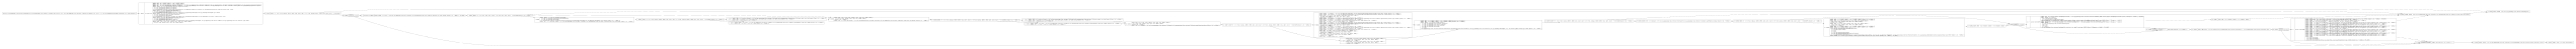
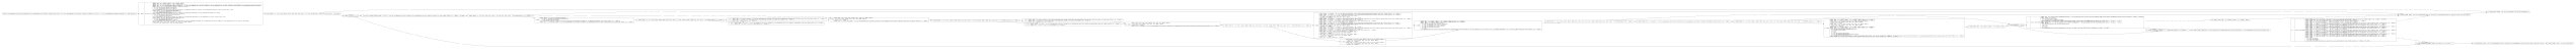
  digraph {
    fontname="JetBrains Mono"
    rankdir=LR
    node [fontname="JetBrains Mono" shape=record]
    edge [fontname="JetBrains Mono"]
    n1 [label="{0\:\ 0x0000|MTH_ENTER_BLOCK\l|0x0000: MOVE  (r8 I:?[OBJECT, ARRAY]) = (r16 I:?[OBJECT, ARRAY]) \l0x0002: MOVE  (r9 I:?[OBJECT, ARRAY]) = (r17 I:?[OBJECT, ARRAY]) \l0x0004: IGET  (r0 I:mil.nga.geopackage.projection.Projection) = (r8 I:mil.nga.geopackage.tiles.retriever.TileCreator) mil.nga.geopackage.tiles.retriever.TileCreator.requestProjection mil.nga.geopackage.projection.Projection \l0x0006: IGET  (r1 I:mil.nga.geopackage.projection.Projection) = (r8 I:mil.nga.geopackage.tiles.retriever.TileCreator) mil.nga.geopackage.tiles.retriever.TileCreator.tilesProjection mil.nga.geopackage.projection.Projection \l0x0008: INVOKE  (r0 I:mil.nga.geopackage.projection.ProjectionTransform) = \l  (r0 I:mil.nga.geopackage.projection.Projection)\l  (r1 I:mil.nga.geopackage.projection.Projection)\l mil.nga.geopackage.projection.Projection.getTransformation(mil.nga.geopackage.projection.Projection):mil.nga.geopackage.projection.ProjectionTransform type: VIRTUAL \l0x000c: INVOKE  (r7 I:mil.nga.geopackage.BoundingBox) = \l  (r0 I:mil.nga.geopackage.projection.ProjectionTransform)\l  (r9 I:mil.nga.geopackage.BoundingBox)\l mil.nga.geopackage.projection.ProjectionTransform.transform(mil.nga.geopackage.BoundingBox):mil.nga.geopackage.BoundingBox type: VIRTUAL \l0x0010: INVOKE  (r2 I:mil.nga.geopackage.tiles.matrix.TileMatrix) = \l  (r8 I:mil.nga.geopackage.tiles.retriever.TileCreator)\l  (r7 I:mil.nga.geopackage.BoundingBox)\l mil.nga.geopackage.tiles.retriever.TileCreator.getTileMatrix(mil.nga.geopackage.BoundingBox):mil.nga.geopackage.tiles.matrix.TileMatrix type: DIRECT \l0x0014: INVOKE  (r10 I:mil.nga.geopackage.tiles.user.TileCursor) = \l  (r8 I:mil.nga.geopackage.tiles.retriever.TileCreator)\l  (r7 I:mil.nga.geopackage.BoundingBox)\l  (r2 I:mil.nga.geopackage.tiles.matrix.TileMatrix)\l mil.nga.geopackage.tiles.retriever.TileCreator.retrieveTileResults(mil.nga.geopackage.BoundingBox, mil.nga.geopackage.tiles.matrix.TileMatrix):mil.nga.geopackage.tiles.user.TileCursor type: DIRECT \l0x0018: CONST  (r11 I:?[int, float, boolean, short, byte, char, OBJECT, ARRAY]) = \l  (0 ?[int, float, boolean, short, byte, char, OBJECT, ARRAY])\l \l}"]
    n2 [label="{1\:\ 0x0019|0x0019: IF  (r10 I:?[int, boolean, OBJECT, ARRAY, byte, short, char]) == (0 ?[int, boolean, OBJECT, ARRAY, byte, short, char])  \-\> B:34:0x00f1 \l}"]
    n3 [label="{2\:\ 0x001b|SYNTHETIC\lSplitter:B:2:0x001b\l}"]
    n4 [label="{34\:\ 0x00f1|0x00f1: RETURN  (r11 I:mil.nga.geopackage.tiles.retriever.GeoPackageTile) \l}"]
    n5 [label="{3\:\ ?|Splitter:B:2:0x001b\l|0x001b: INVOKE  (r1 I:int) = (r10 I:mil.nga.geopackage.tiles.user.TileCursor) mil.nga.geopackage.tiles.user.TileCursor.getCount():int type: VIRTUAL A[Catch:\{ all \-\> 0x00ec \}, TRY_ENTER]\l}"]
    n6 [label="{31\:\ 0x00ec|ExcHandler: all null\lSplitter:B:2:0x001b\l|0x00ec: MOVE_EXCEPTION  (r0 I:?[OBJECT]) =  \l}"]
    n7 [label="{4\:\ 0x001f|0x001f: IF  (r1 I:?[int, byte, short, char]) \<= (0 ?[int, byte, short, char])  \-\> B:30:0x00e8 A[Catch:\{ all \-\> 0x00ec \}]\l}"]
    n8 [label="{32\:\ 0x00ed|0x00ed: INVOKE  (r10 I:mil.nga.geopackage.tiles.user.TileCursor) mil.nga.geopackage.tiles.user.TileCursor.close():void type: VIRTUAL \l}"]
    n9 [label="{5\:\ 0x0021|0x0021: INVOKE  (r4 I:mil.nga.geopackage.BoundingBox) = \l  (r0 I:mil.nga.geopackage.projection.ProjectionTransform)\l  (r9 I:mil.nga.geopackage.BoundingBox)\l mil.nga.geopackage.projection.ProjectionTransform.transform(mil.nga.geopackage.BoundingBox):mil.nga.geopackage.BoundingBox type: VIRTUAL A[Catch:\{ all \-\> 0x00ec \}]\l0x0025: IGET  (r1 I:java.lang.Integer) = (r8 I:mil.nga.geopackage.tiles.retriever.TileCreator) mil.nga.geopackage.tiles.retriever.TileCreator.width java.lang.Integer A[Catch:\{ all \-\> 0x00ec \}]\l}"]
    n10 [label="{30\:\ 0x00e8|0x00e8: INVOKE  (r10 I:mil.nga.geopackage.tiles.user.TileCursor) mil.nga.geopackage.tiles.user.TileCursor.close():void type: VIRTUAL \l}"]
    n11 [label="{9\:\ 0x0035|0x0035: MOVE  (r12 I:?[int, float, boolean, short, byte, char, OBJECT, ARRAY]) = \l  (r1 I:?[int, float, boolean, short, byte, char, OBJECT, ARRAY])\l A[Catch:\{ all \-\> 0x00ec \}]\l0x0036: IGET  (r1 I:java.lang.Integer) = (r8 I:mil.nga.geopackage.tiles.retriever.TileCreator) mil.nga.geopackage.tiles.retriever.TileCreator.height java.lang.Integer A[Catch:\{ all \-\> 0x00ec \}]\l}"]
    n12 [label="{6\:\ 0x0027|0x0027: IF  (r1 I:?[int, boolean, OBJECT, ARRAY, byte, short, char]) == (0 ?[int, boolean, OBJECT, ARRAY, byte, short, char])  \-\> B:8:0x0030 A[Catch:\{ all \-\> 0x00ec \}]\l}"]
    n13 [label="{7\:\ 0x0029|0x0029: IGET  (r1 I:java.lang.Integer) = (r8 I:mil.nga.geopackage.tiles.retriever.TileCreator) mil.nga.geopackage.tiles.retriever.TileCreator.width java.lang.Integer A[Catch:\{ all \-\> 0x00ec \}]\l0x002b: INVOKE  (r1 I:int) = (r1 I:java.lang.Integer) java.lang.Integer.intValue():int type: VIRTUAL A[Catch:\{ all \-\> 0x00ec \}]\l0x002f: GOTO  \-\> 0x0035 A[Catch:\{ all \-\> 0x00ec \}]\l}"]
    n14 [label="{8\:\ 0x0030|0x0030: INVOKE  (r5 I:long) = (r2 I:mil.nga.geopackage.tiles.matrix.TileMatrix) mil.nga.geopackage.tiles.matrix.TileMatrix.getTileWidth():long type: VIRTUAL A[Catch:\{ all \-\> 0x00ec \}]\l0x0034: CAST  (r1 I:int) = (int) (r5 I:long) A[Catch:\{ all \-\> 0x00ec \}]\l}"]
    n15 [label="{10\:\ 0x0038|0x0038: IF  (r1 I:?[int, boolean, OBJECT, ARRAY, byte, short, char]) == (0 ?[int, boolean, OBJECT, ARRAY, byte, short, char])  \-\> B:12:0x0041 A[Catch:\{ all \-\> 0x00ec \}]\l}"]
    n16 [label="{11\:\ 0x003a|0x003a: IGET  (r1 I:java.lang.Integer) = (r8 I:mil.nga.geopackage.tiles.retriever.TileCreator) mil.nga.geopackage.tiles.retriever.TileCreator.height java.lang.Integer A[Catch:\{ all \-\> 0x00ec \}]\l0x003c: INVOKE  (r1 I:int) = (r1 I:java.lang.Integer) java.lang.Integer.intValue():int type: VIRTUAL A[Catch:\{ all \-\> 0x00ec \}]\l0x0040: GOTO  \-\> 0x0046 A[Catch:\{ all \-\> 0x00ec \}]\l}"]
    n17 [label="{12\:\ 0x0041|0x0041: INVOKE  (r5 I:long) = (r2 I:mil.nga.geopackage.tiles.matrix.TileMatrix) mil.nga.geopackage.tiles.matrix.TileMatrix.getTileHeight():long type: VIRTUAL A[Catch:\{ all \-\> 0x00ec \}]\l0x0045: CAST  (r1 I:int) = (int) (r5 I:long) A[Catch:\{ all \-\> 0x00ec \}]\l}"]
    n18 [label="{13\:\ 0x0046|0x0046: MOVE  (r13 I:?[int, float, boolean, short, byte, char, OBJECT, ARRAY]) = \l  (r1 I:?[int, float, boolean, short, byte, char, OBJECT, ARRAY])\l A[Catch:\{ all \-\> 0x00ec \}]\l0x0047: IGET  (r1 I:boolean) = (r8 I:mil.nga.geopackage.tiles.retriever.TileCreator) mil.nga.geopackage.tiles.retriever.TileCreator.sameProjection boolean A[Catch:\{ all \-\> 0x00ec \}]\l}"]
    n19 [label="{14\:\ 0x0049|0x0049: IF  (r1 I:?[int, boolean, OBJECT, ARRAY, byte, short, char]) != (0 ?[int, boolean, OBJECT, ARRAY, byte, short, char])  \-\> B:16:0x0076 A[Catch:\{ all \-\> 0x00ec \}]\l}"]
    n20 [label="{15\:\ 0x004b|0x004b: INVOKE  (r5 I:double) = (r4 I:mil.nga.geopackage.BoundingBox) mil.nga.geopackage.BoundingBox.getMaxLongitude():double type: VIRTUAL A[Catch:\{ all \-\> 0x00ec \}]\l0x004f: INVOKE  (r14 I:double) = (r4 I:mil.nga.geopackage.BoundingBox) mil.nga.geopackage.BoundingBox.getMinLongitude():double type: VIRTUAL A[Catch:\{ all \-\> 0x00ec \}]\l0x0053: CONST  (r1 I:?[int, float, boolean, short, byte, char, OBJECT, ARRAY]) = \l  (0 ?[int, float, boolean, short, byte, char, OBJECT, ARRAY])\l A[Catch:\{ all \-\> 0x00ec \}]\l0x0054: ARITH  (r5 I:double) = (r5 I:double) \- (r14 I:double) A[Catch:\{ all \-\> 0x00ec \}]\l0x0055: INVOKE  (r14 I:double) = (r2 I:mil.nga.geopackage.tiles.matrix.TileMatrix) mil.nga.geopackage.tiles.matrix.TileMatrix.getPixelXSize():double type: VIRTUAL A[Catch:\{ all \-\> 0x00ec \}]\l0x0059: ARITH  (r5 I:double) = (r5 I:double) \/ (r14 I:double) A[Catch:\{ all \-\> 0x00ec \}]\l0x005a: INVOKE  (r5 I:long) = (r5 I:double) java.lang.Math.round(double):long type: STATIC A[Catch:\{ all \-\> 0x00ec \}]\l0x005e: CAST  (r1 I:int) = (int) (r5 I:long) A[Catch:\{ all \-\> 0x00ec \}]\l0x005f: INVOKE  (r5 I:double) = (r4 I:mil.nga.geopackage.BoundingBox) mil.nga.geopackage.BoundingBox.getMaxLatitude():double type: VIRTUAL A[Catch:\{ all \-\> 0x00ec \}]\l0x0063: INVOKE  (r14 I:double) = (r4 I:mil.nga.geopackage.BoundingBox) mil.nga.geopackage.BoundingBox.getMinLatitude():double type: VIRTUAL A[Catch:\{ all \-\> 0x00ec \}]\l0x0067: CONST  (r3 I:?[int, float, boolean, short, byte, char, OBJECT, ARRAY]) = \l  (0 ?[int, float, boolean, short, byte, char, OBJECT, ARRAY])\l A[Catch:\{ all \-\> 0x00ec \}]\l0x0068: ARITH  (r5 I:double) = (r5 I:double) \- (r14 I:double) A[Catch:\{ all \-\> 0x00ec \}]\l0x0069: INVOKE  (r14 I:double) = (r2 I:mil.nga.geopackage.tiles.matrix.TileMatrix) mil.nga.geopackage.tiles.matrix.TileMatrix.getPixelYSize():double type: VIRTUAL A[Catch:\{ all \-\> 0x00ec \}]\l0x006d: ARITH  (r5 I:double) = (r5 I:double) \/ (r14 I:double) A[Catch:\{ all \-\> 0x00ec \}]\l0x006e: INVOKE  (r5 I:long) = (r5 I:double) java.lang.Math.round(double):long type: STATIC A[Catch:\{ all \-\> 0x00ec \}]\l0x0072: CAST  (r3 I:int) = (int) (r5 I:long) A[Catch:\{ all \-\> 0x00ec \}]\l0x0073: MOVE  (r5 I:?[int, float, boolean, short, byte, char, OBJECT, ARRAY]) = \l  (r1 I:?[int, float, boolean, short, byte, char, OBJECT, ARRAY])\l A[Catch:\{ all \-\> 0x00ec \}]\l0x0074: MOVE  (r6 I:?[int, float, boolean, short, byte, char, OBJECT, ARRAY]) = \l  (r3 I:?[int, float, boolean, short, byte, char, OBJECT, ARRAY])\l A[Catch:\{ all \-\> 0x00ec \}]\l0x0075: GOTO  \-\> 0x0078 A[Catch:\{ all \-\> 0x00ec \}]\l}"]
    n21 [label="{16\:\ 0x0076|0x0076: MOVE  (r5 I:?[int, float, boolean, short, byte, char, OBJECT, ARRAY]) = \l  (r12 I:?[int, float, boolean, short, byte, char, OBJECT, ARRAY])\l A[Catch:\{ all \-\> 0x00ec \}]\l0x0077: MOVE  (r6 I:?[int, float, boolean, short, byte, char, OBJECT, ARRAY]) = \l  (r13 I:?[int, float, boolean, short, byte, char, OBJECT, ARRAY])\l A[Catch:\{ all \-\> 0x00ec \}]\l}"]
    n22 [label="{17\:\ 0x0078|0x0078: MOVE  (r1 I:?[OBJECT, ARRAY]) = (r16 I:?[OBJECT, ARRAY]) A[Catch:\{ all \-\> 0x00ec \}]\l0x007a: MOVE  (r3 I:?[OBJECT, ARRAY]) = (r10 I:?[OBJECT, ARRAY]) A[Catch:\{ all \-\> 0x00ec \}]\l0x007b: INVOKE  (r14 I:android.graphics.Bitmap) = \l  (r1 I:mil.nga.geopackage.tiles.retriever.TileCreator)\l  (r2 I:mil.nga.geopackage.tiles.matrix.TileMatrix)\l  (r3 I:mil.nga.geopackage.tiles.user.TileCursor)\l  (r4 I:mil.nga.geopackage.BoundingBox)\l  (r5 I:int)\l  (r6 I:int)\l mil.nga.geopackage.tiles.retriever.TileCreator.drawTile(mil.nga.geopackage.tiles.matrix.TileMatrix, mil.nga.geopackage.tiles.user.TileCursor, mil.nga.geopackage.BoundingBox, int, int):android.graphics.Bitmap type: DIRECT A[Catch:\{ all \-\> 0x00ec \}]\l}"]
    n23 [label="{18\:\ 0x007f|0x007f: IF  (r14 I:?[int, boolean, OBJECT, ARRAY, byte, short, char]) == (0 ?[int, boolean, OBJECT, ARRAY, byte, short, char])  \-\> B:30:0x00e8 A[Catch:\{ all \-\> 0x00ec \}]\l}"]
    n24 [label="{19\:\ 0x0081|0x0081: IGET  (r1 I:boolean) = (r8 I:mil.nga.geopackage.tiles.retriever.TileCreator) mil.nga.geopackage.tiles.retriever.TileCreator.sameProjection boolean A[Catch:\{ all \-\> 0x00ec \}]\l}"]
    n25 [label="{20\:\ 0x0083|0x0083: IF  (r1 I:?[int, boolean, OBJECT, ARRAY, byte, short, char]) != (0 ?[int, boolean, OBJECT, ARRAY, byte, short, char])  \-\> B:23:0x0095 A[Catch:\{ all \-\> 0x00ec \}]\l}"]
    n26 [label="{21\:\ 0x0085|0x0085: MOVE  (r1 I:?[OBJECT, ARRAY]) = (r16 I:?[OBJECT, ARRAY]) A[Catch:\{ all \-\> 0x00ec \}]\l0x0087: MOVE  (r2 I:?[OBJECT, ARRAY]) = (r14 I:?[OBJECT, ARRAY]) A[Catch:\{ all \-\> 0x00ec \}]\l0x0088: MOVE  (r3 I:?[int, float, boolean, short, byte, char, OBJECT, ARRAY]) = \l  (r12 I:?[int, float, boolean, short, byte, char, OBJECT, ARRAY])\l A[Catch:\{ all \-\> 0x00ec \}]\l0x0089: MOVE  (r4 I:?[int, float, boolean, short, byte, char, OBJECT, ARRAY]) = \l  (r13 I:?[int, float, boolean, short, byte, char, OBJECT, ARRAY])\l A[Catch:\{ all \-\> 0x00ec \}]\l0x008a: MOVE  (r5 I:?[OBJECT, ARRAY]) = (r17 I:?[OBJECT, ARRAY]) A[Catch:\{ all \-\> 0x00ec \}]\l0x008c: MOVE  (r6 I:?[OBJECT, ARRAY]) = (r0 I:?[OBJECT, ARRAY]) A[Catch:\{ all \-\> 0x00ec \}]\l0x008d: INVOKE  (r0 I:android.graphics.Bitmap) = \l  (r1 I:mil.nga.geopackage.tiles.retriever.TileCreator)\l  (r2 I:android.graphics.Bitmap)\l  (r3 I:int)\l  (r4 I:int)\l  (r5 I:mil.nga.geopackage.BoundingBox)\l  (r6 I:mil.nga.geopackage.projection.ProjectionTransform)\l  (r7 I:mil.nga.geopackage.BoundingBox)\l mil.nga.geopackage.tiles.retriever.TileCreator.reprojectTile(android.graphics.Bitmap, int, int, mil.nga.geopackage.BoundingBox, mil.nga.geopackage.projection.ProjectionTransform, mil.nga.geopackage.BoundingBox):android.graphics.Bitmap type: DIRECT A[Catch:\{ all \-\> 0x00ec \}]\l0x0091: INVOKE  (r14 I:android.graphics.Bitmap) android.graphics.Bitmap.recycle():void type: VIRTUAL A[Catch:\{ all \-\> 0x00ec \}, TRY_LEAVE]\l}"]
    n27 [label="{23\:\ 0x0095|SYNTHETIC\lSplitter:B:23:0x0095\l}"]
    n28 [label="{22\:\ 0x0094|0x0094: MOVE  (r14 I:?[OBJECT, ARRAY]) = (r0 I:?[OBJECT, ARRAY]) \l}"]
    n29 [label="{24\:\ ?|Splitter:B:23:0x0095\l|0x0095: SGET  (r0 I:android.graphics.Bitmap$CompressFormat) =  mil.nga.geopackage.tiles.retriever.TileCreator.COMPRESS_FORMAT android.graphics.Bitmap$CompressFormat A[Catch:\{ IOException \-\> 0x00a5 \}, TRY_ENTER]\l0x0097: INVOKE  (r0 I:byte[]) = \l  (r14 I:android.graphics.Bitmap)\l  (r0 I:android.graphics.Bitmap$CompressFormat)\l mil.nga.geopackage.io.BitmapConverter.toBytes(android.graphics.Bitmap, android.graphics.Bitmap$CompressFormat):byte[] type: STATIC A[Catch:\{ IOException \-\> 0x00a5 \}]\l0x009b: INVOKE  (r14 I:android.graphics.Bitmap) android.graphics.Bitmap.recycle():void type: VIRTUAL A[Catch:\{ IOException \-\> 0x00a5 \}]\l0x009e: NEW_INSTANCE  (r1 I:mil.nga.geopackage.tiles.retriever.GeoPackageTile) =  mil.nga.geopackage.tiles.retriever.GeoPackageTile A[Catch:\{ IOException \-\> 0x00a5 \}]\l0x00a0: INVOKE  \l  (r1 I:mil.nga.geopackage.tiles.retriever.GeoPackageTile)\l  (r12 I:int)\l  (r13 I:int)\l  (r0 I:byte[])\l mil.nga.geopackage.tiles.retriever.GeoPackageTile.\<init\>(int, int, byte[]):void type: DIRECT A[Catch:\{ IOException \-\> 0x00a5 \}, TRY_LEAVE]\l}"]
    n30 [label="{26\:\ 0x00a5|ExcHandler: IOException null\lSplitter:B:23:0x0095\l|0x00a5: MOVE_EXCEPTION  (r0 I:?[OBJECT]) =  \l}"]
    n31 [label="{25\:\ 0x00a3|0x00a3: MOVE  (r11 I:?[OBJECT, ARRAY]) = (r1 I:?[OBJECT, ARRAY]) \l}"]
    n32 [label="{27\:\ 0x00a6|0x00a6: CONST_CLASS  (r1 I:java.lang.Class\<mil.nga.geopackage.tiles.retriever.TileCreator\>) =  mil.nga.geopackage.tiles.retriever.TileCreator.class \l}"]
-   n33 [label="{28\:\ 0x00a8|SYNTHETIC\lSplitter:B:28:0x00a8\l}"]
    n34 [label="{29\:\ ?|Splitter:B:28:0x00a8\l|0x00a8: INVOKE  (r1 I:java.lang.String) = (r1 I:java.lang.Class) java.lang.Class.getSimpleName():java.lang.String type: VIRTUAL A[Catch:\{ all \-\> 0x00ec \}, TRY_ENTER]\l0x00ac: NEW_INSTANCE  (r2 I:java.lang.StringBuilder) =  java.lang.StringBuilder A[Catch:\{ all \-\> 0x00ec \}]\l0x00ae: INVOKE  (r2 I:java.lang.StringBuilder) java.lang.StringBuilder.\<init\>():void type: DIRECT A[Catch:\{ all \-\> 0x00ec \}]\l0x00b1: CONST_STR  (r3 I:java.lang.String) =  \"Failed to create tile. min lat: \" A[Catch:\{ all \-\> 0x00ec \}]\l0x00b3: INVOKE  (r2 I:java.lang.StringBuilder), (r3 I:java.lang.String) java.lang.StringBuilder.append(java.lang.String):java.lang.StringBuilder type: VIRTUAL A[Catch:\{ all \-\> 0x00ec \}]\l0x00b6: INVOKE  (r3 I:double) = (r17 I:mil.nga.geopackage.BoundingBox) mil.nga.geopackage.BoundingBox.getMinLatitude():double type: VIRTUAL A[Catch:\{ all \-\> 0x00ec \}]\l0x00ba: INVOKE  (r2 I:java.lang.StringBuilder), (r3 I:double) java.lang.StringBuilder.append(double):java.lang.StringBuilder type: VIRTUAL A[Catch:\{ all \-\> 0x00ec \}]\l0x00bd: CONST_STR  (r3 I:java.lang.String) =  \", max lat: \" A[Catch:\{ all \-\> 0x00ec \}]\l0x00bf: INVOKE  (r2 I:java.lang.StringBuilder), (r3 I:java.lang.String) java.lang.StringBuilder.append(java.lang.String):java.lang.StringBuilder type: VIRTUAL A[Catch:\{ all \-\> 0x00ec \}]\l0x00c2: INVOKE  (r3 I:double) = (r17 I:mil.nga.geopackage.BoundingBox) mil.nga.geopackage.BoundingBox.getMaxLatitude():double type: VIRTUAL A[Catch:\{ all \-\> 0x00ec \}]\l0x00c6: INVOKE  (r2 I:java.lang.StringBuilder), (r3 I:double) java.lang.StringBuilder.append(double):java.lang.StringBuilder type: VIRTUAL A[Catch:\{ all \-\> 0x00ec \}]\l0x00c9: CONST_STR  (r3 I:java.lang.String) =  \", min lon: \" A[Catch:\{ all \-\> 0x00ec \}]\l0x00cb: INVOKE  (r2 I:java.lang.StringBuilder), (r3 I:java.lang.String) java.lang.StringBuilder.append(java.lang.String):java.lang.StringBuilder type: VIRTUAL A[Catch:\{ all \-\> 0x00ec \}]\l0x00ce: INVOKE  (r3 I:double) = (r17 I:mil.nga.geopackage.BoundingBox) mil.nga.geopackage.BoundingBox.getMinLongitude():double type: VIRTUAL A[Catch:\{ all \-\> 0x00ec \}]\l0x00d2: INVOKE  (r2 I:java.lang.StringBuilder), (r3 I:double) java.lang.StringBuilder.append(double):java.lang.StringBuilder type: VIRTUAL A[Catch:\{ all \-\> 0x00ec \}]\l0x00d5: CONST_STR  (r3 I:java.lang.String) =  \", max lon: \" A[Catch:\{ all \-\> 0x00ec \}]\l0x00d7: INVOKE  (r2 I:java.lang.StringBuilder), (r3 I:java.lang.String) java.lang.StringBuilder.append(java.lang.String):java.lang.StringBuilder type: VIRTUAL A[Catch:\{ all \-\> 0x00ec \}]\l0x00da: INVOKE  (r3 I:double) = (r17 I:mil.nga.geopackage.BoundingBox) mil.nga.geopackage.BoundingBox.getMaxLongitude():double type: VIRTUAL A[Catch:\{ all \-\> 0x00ec \}]\l0x00de: INVOKE  (r2 I:java.lang.StringBuilder), (r3 I:double) java.lang.StringBuilder.append(double):java.lang.StringBuilder type: VIRTUAL A[Catch:\{ all \-\> 0x00ec \}]\l0x00e1: INVOKE  (r2 I:java.lang.String) = (r2 I:java.lang.StringBuilder) java.lang.StringBuilder.toString():java.lang.String type: VIRTUAL A[Catch:\{ all \-\> 0x00ec \}]\l0x00e5: INVOKE  \l  (r1 I:java.lang.String)\l  (r2 I:java.lang.String)\l  (r0 I:java.lang.Throwable)\l android.util.Log.e(java.lang.String, java.lang.String, java.lang.Throwable):int type: STATIC A[Catch:\{ all \-\> 0x00ec \}, TRY_LEAVE]\l}"]
    n35 [label="{33\:\ 0x00f0|0x00f0: THROW  (r0 I:java.lang.Throwable) \l}"]
    n36 [label="{public mil.nga.geopackage.tiles.retriever.GeoPackageTile mil.nga.geopackage.tiles.retriever.TileCreator.getTile((r16 'this' I:mil.nga.geopackage.tiles.retriever.TileCreator A[IMMUTABLE_TYPE, THIS]), (r17 I:mil.nga.geopackage.BoundingBox A[IMMUTABLE_TYPE, METHOD_ARGUMENT])) }"]
    n1 -> n2
    n2 -> n3 [style=dashed]
    n2 -> n4
    n3 -> n5
    n3 -> n6
    n5 -> n7
    n6 -> n8
    n7 -> n9 [style=dashed]
    n7 -> n10
    n7 -> n11
    n8 -> n35
    n9 -> n12
    n10 -> n4
    n11 -> n15
    n12 -> n13 [style=dashed]
    n12 -> n14
    n13 -> n11
    n15 -> n16 [style=dashed]
    n15 -> n17
    n16 -> n18
    n17 -> n18
    n18 -> n19
    n19 -> n20 [style=dashed]
    n19 -> n21
    n20 -> n22
    n21 -> n22
    n22 -> n23
    n23 -> n10
    n23 -> n24 [style=dashed]
    n24 -> n25
    n25 -> n26 [style=dashed]
    n25 -> n27
    n26 -> n28
    n27 -> n29
    n27 -> n30
    n28 -> n27
    n29 -> n30
    n29 -> n31
    n30 -> n32
    n31 -> n10
-   n32 -> n33
-   n33 -> n6
-   n33 -> n34
    n34 -> n6
    n34 -> n10
    n36 -> n1
  }
